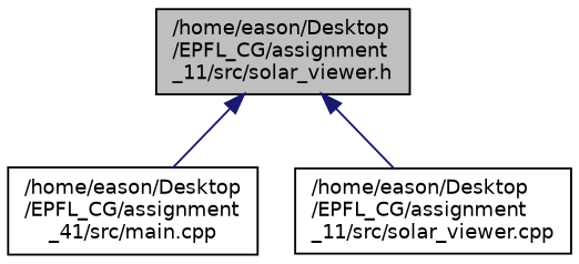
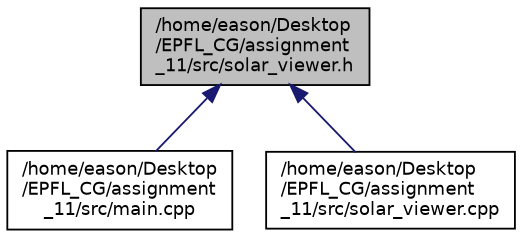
  digraph {
    node [color=black fillcolor=white fontname=Helvetica fontsize=10 shape=record style=filled]
    edge [color=midnightblue dir=back fontname=Helvetica fontsize=10 labelfontname=Helvetica labelfontsize=10 style=solid]
    n1 [fillcolor=grey75 fontcolor=black height=0.2 label="/home/eason/Desktop\l/EPFL_CG/assignment\l_11/src/solar_viewer.h" width=0.4]
-   n2 [height=0.2 label="/home/eason/Desktop\l/EPFL_CG/assignment\l_41/src/main.cpp" width=0.4]
+   n2 [height=0.2 label="/home/eason/Desktop\l/EPFL_CG/assignment\l_11/src/main.cpp" width=0.4]
    n3 [height=0.2 label="/home/eason/Desktop\l/EPFL_CG/assignment\l_11/src/solar_viewer.cpp" width=0.4]
    n1 -> n2
    n1 -> n3
  }
